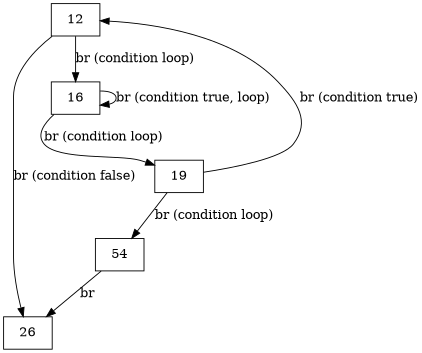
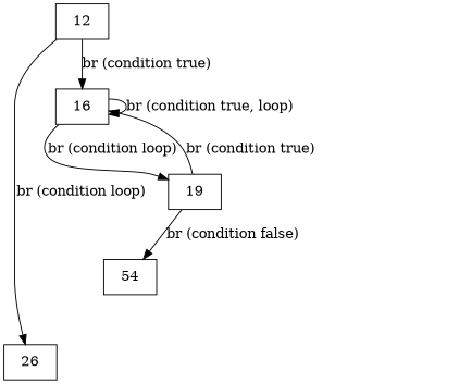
  digraph {
    node [shape=box]
    n1 [label=12]
    n2 [label=26]
    n3 [label=16]
    n4 [label=19]
    n5 [label=54]
-   n1 -> n2 [label="br (condition false)"]
-   n1 -> n3 [label="br (condition loop)"]
+   n1 -> n2 [label="br (condition loop)"]
+   n1 -> n3 [label="br (condition true)"]
    n3 -> n3 [label="br (condition true, loop)"]
    n3 -> n4 [label="br (condition loop)"]
-   n4 -> n1 [label="br (condition true)"]
-   n4 -> n5 [label="br (condition loop)"]
-   n5 -> n2 [label=br]
+   n4 -> n3 [label="br (condition true)"]
+   n4 -> n5 [label="br (condition false)"]
  }
